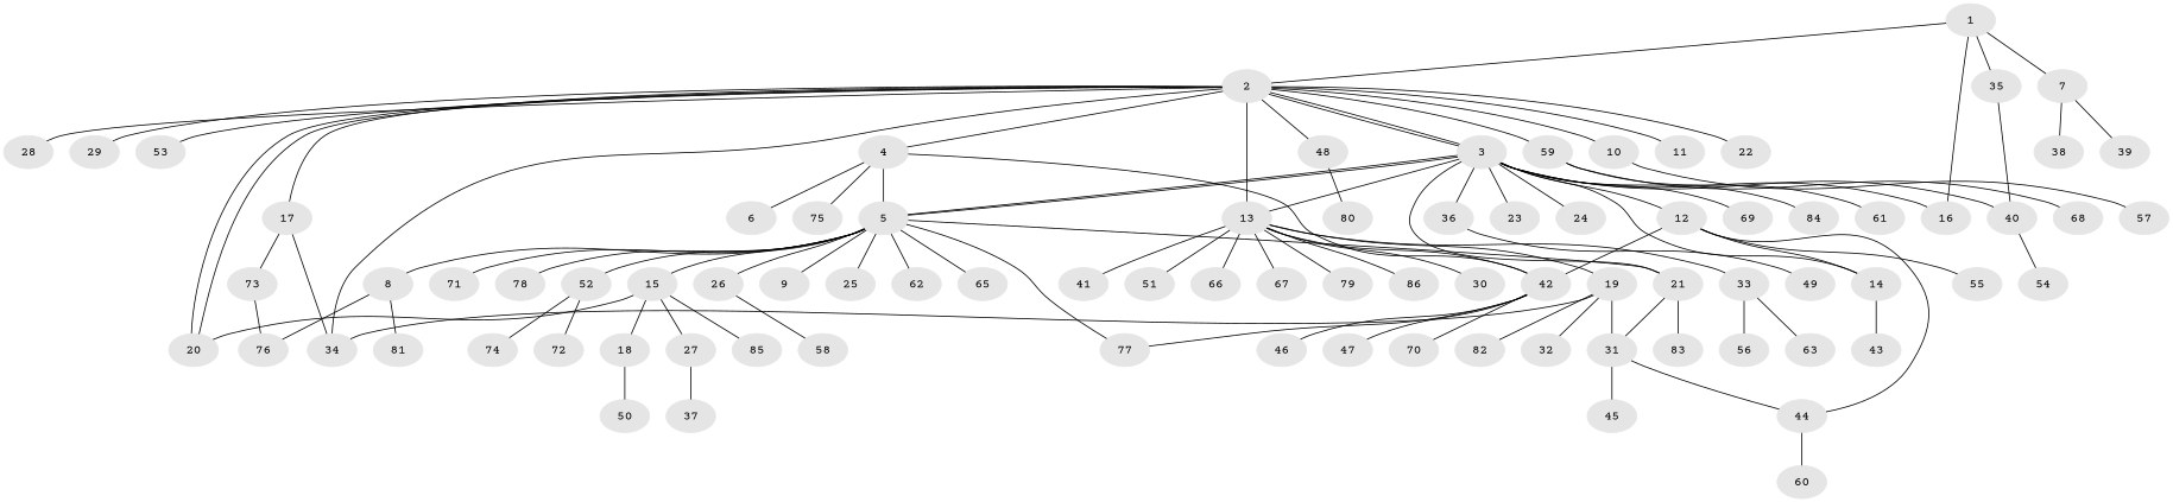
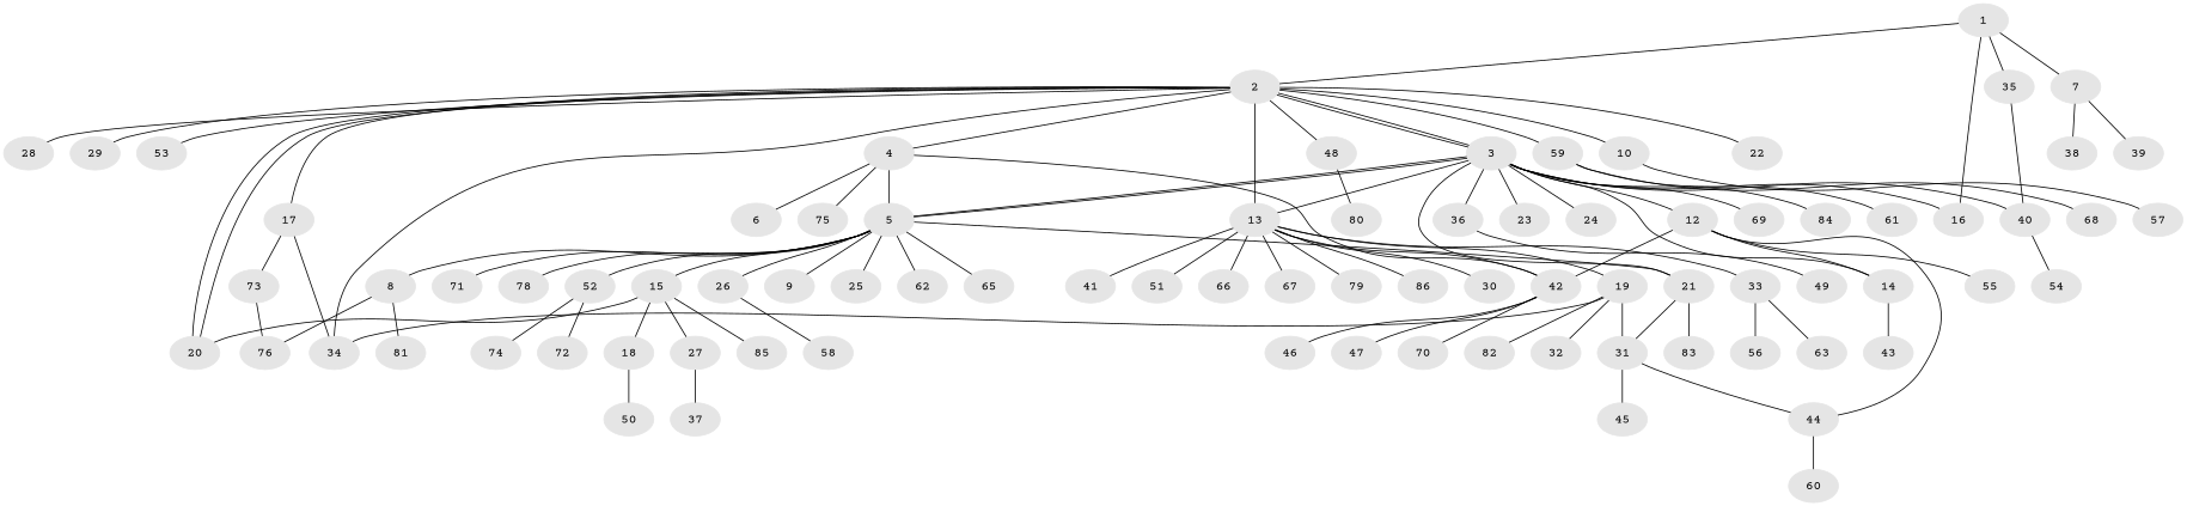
  graph {
    fontname="Courier Prime"
    node [color=gray90 fontname="Courier Prime" style=filled]
    edge [fontname="Courier Prime"]
    1
    2
    7
    16
    35
    3
    4
    10
-   11
    13
    17
    20
    22
    28
    29
    34
    48
    53
    59
    38
    39
    40
    5
    12
    14
    21
    23
    24
    36
    69
    84
    42
    6
    75
    57
    19
    30
    33
    41
    51
    66
    67
    79
    86
    73
-   77
    46
    47
    70
    80
    61
    68
    8
    9
    15
    25
    26
    52
    62
    65
    71
    78
    44
    55
    43
    31
    83
    49
    54
    76
    81
    18
    27
    85
    58
    72
    74
    60
    32
    82
    56
    63
    50
    37
    45
    1 -- 2
    1 -- 7
    1 -- 16
    1 -- 35
    2 -- 3
    2 -- 3
    2 -- 4
    2 -- 10
-   2 -- 11
    2 -- 13
    2 -- 17
    2 -- 20
    2 -- 20
    2 -- 22
    2 -- 28
    2 -- 29
    2 -- 34
    2 -- 48
    2 -- 53
    2 -- 59
    7 -- 38
    7 -- 39
    35 -- 40
    3 -- 16
    3 -- 13
    3 -- 40
    3 -- 5
    3 -- 5
    3 -- 12
    3 -- 14
    3 -- 21
    3 -- 23
    3 -- 24
    3 -- 36
    3 -- 69
    3 -- 84
    4 -- 5
    4 -- 42
    4 -- 6
    4 -- 75
    10 -- 57
    13 -- 42
    13 -- 19
    13 -- 30
    13 -- 33
    13 -- 41
    13 -- 51
    13 -- 66
    13 -- 67
    13 -- 79
    13 -- 86
    17 -- 34
    17 -- 73
    48 -- 80
    59 -- 61
    59 -- 68
    40 -- 54
    5 -- 21
-   5 -- 77
    5 -- 8
    5 -- 9
    5 -- 15
    5 -- 25
    5 -- 26
    5 -- 52
    5 -- 62
    5 -- 65
    5 -- 71
    5 -- 78
    12 -- 14
    12 -- 42
    12 -- 44
    12 -- 55
    14 -- 43
    21 -- 31
    21 -- 83
    36 -- 49
-   42 -- 77
    42 -- 46
    42 -- 47
    42 -- 70
    19 -- 34
    19 -- 31
    19 -- 32
    19 -- 82
    33 -- 56
    33 -- 63
    73 -- 76
    8 -- 76
    8 -- 81
    15 -- 20
    15 -- 18
    15 -- 27
    15 -- 85
    26 -- 58
    52 -- 72
    52 -- 74
    44 -- 60
    31 -- 44
    31 -- 45
    18 -- 50
    27 -- 37
  }
